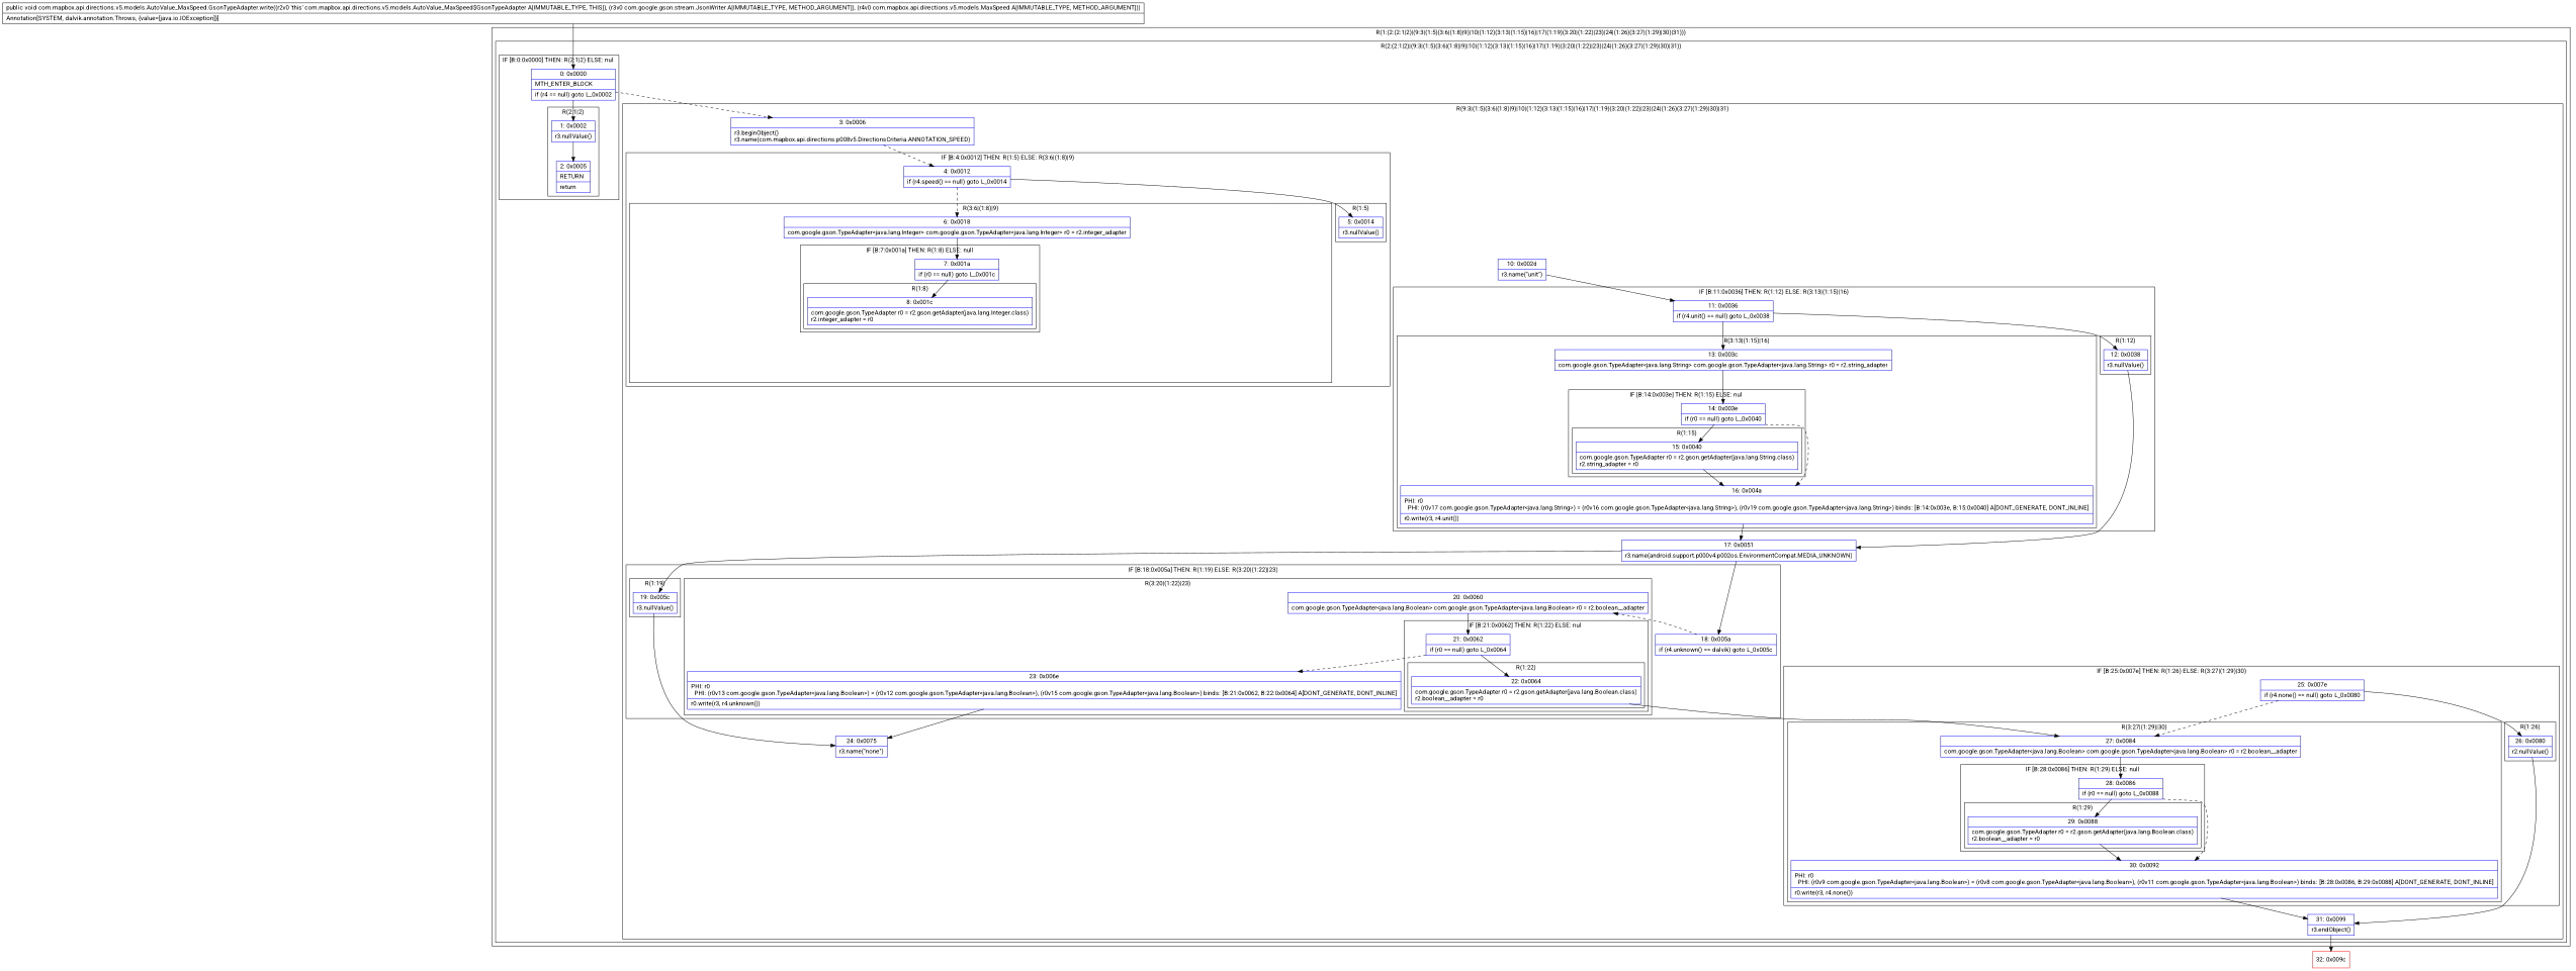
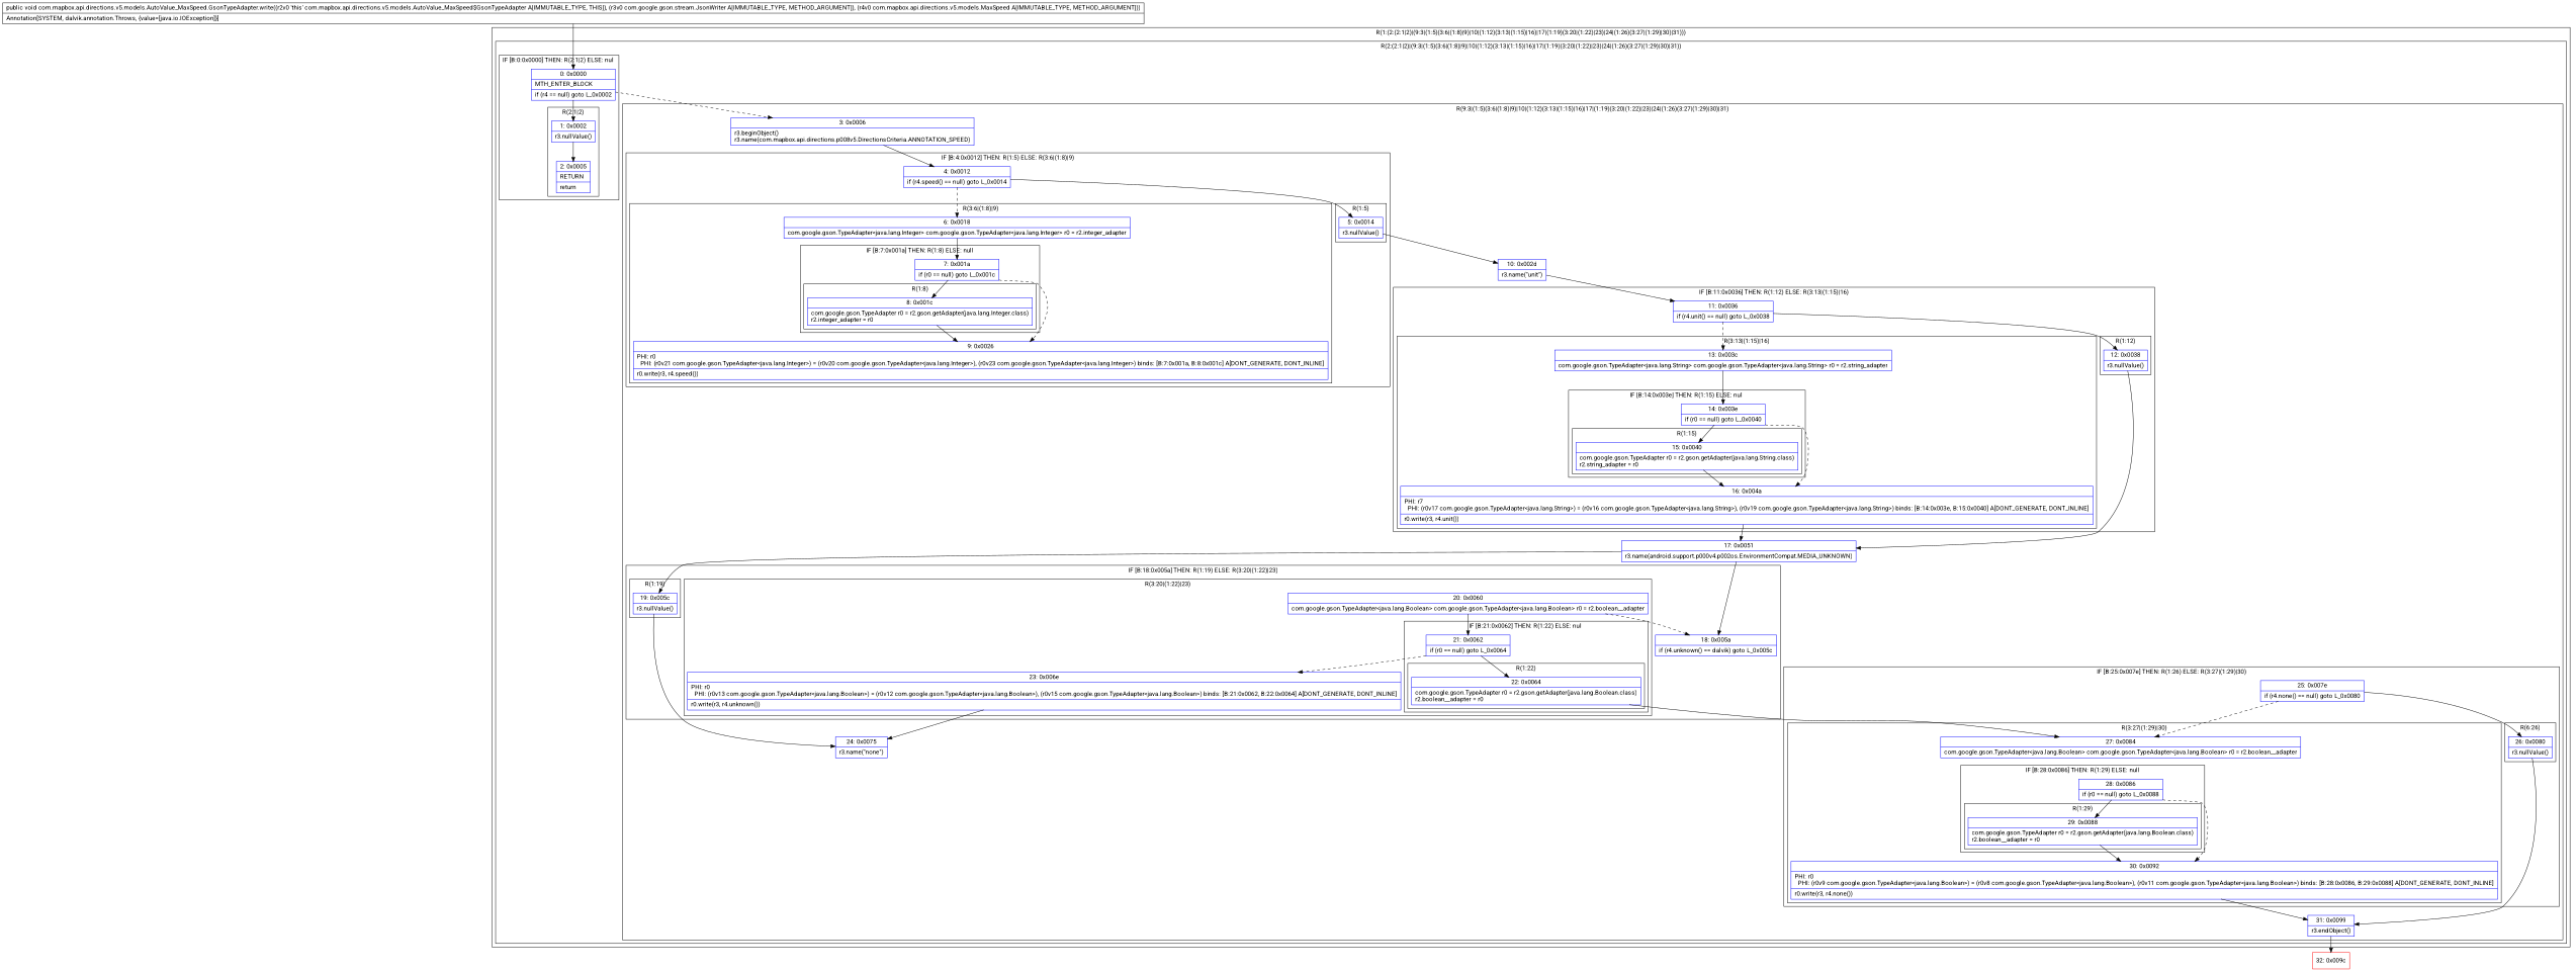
  digraph {
    fontname=Roboto
    node [color=blue fontname=Roboto shape=record]
    edge [fontname=Roboto]
    n1 [label="{1\:\ 0x0002|r3.nullValue()\l}"]
    n2 [label="{2\:\ 0x0005|RETURN\l|return\l}"]
    n3 [label="{0\:\ 0x0000|MTH_ENTER_BLOCK\l|if (r4 == null) goto L_0x0002\l}"]
    n4 [label="{5\:\ 0x0014|r3.nullValue()\l}"]
    n5 [label="{8\:\ 0x001c|com.google.gson.TypeAdapter r0 = r2.gson.getAdapter(java.lang.Integer.class)\lr2.integer_adapter = r0\l}"]
    n6 [label="{7\:\ 0x001a|if (r0 == null) goto L_0x001c\l}"]
    n7 [label="{6\:\ 0x0018|com.google.gson.TypeAdapter\<java.lang.Integer\> com.google.gson.TypeAdapter\<java.lang.Integer\> r0 = r2.integer_adapter\l}"]
+   n8 [label="{9\:\ 0x0026|PHI: r0 \l  PHI: (r0v21 com.google.gson.TypeAdapter\<java.lang.Integer\>) = (r0v20 com.google.gson.TypeAdapter\<java.lang.Integer\>), (r0v23 com.google.gson.TypeAdapter\<java.lang.Integer\>) binds: [B:7:0x001a, B:8:0x001c] A[DONT_GENERATE, DONT_INLINE]\l|r0.write(r3, r4.speed())\l}"]
    n9 [label="{4\:\ 0x0012|if (r4.speed() == null) goto L_0x0014\l}"]
    n10 [label="{12\:\ 0x0038|r3.nullValue()\l}"]
    n11 [label="{15\:\ 0x0040|com.google.gson.TypeAdapter r0 = r2.gson.getAdapter(java.lang.String.class)\lr2.string_adapter = r0\l}"]
    n12 [label="{14\:\ 0x003e|if (r0 == null) goto L_0x0040\l}"]
    n13 [label="{13\:\ 0x003c|com.google.gson.TypeAdapter\<java.lang.String\> com.google.gson.TypeAdapter\<java.lang.String\> r0 = r2.string_adapter\l}"]
-   n14 [label="{16\:\ 0x004a|PHI: r0 \l  PHI: (r0v17 com.google.gson.TypeAdapter\<java.lang.String\>) = (r0v16 com.google.gson.TypeAdapter\<java.lang.String\>), (r0v19 com.google.gson.TypeAdapter\<java.lang.String\>) binds: [B:14:0x003e, B:15:0x0040] A[DONT_GENERATE, DONT_INLINE]\l|r0.write(r3, r4.unit())\l}"]
+   n14 [label="{16\:\ 0x004a|PHI: r7 \l  PHI: (r0v17 com.google.gson.TypeAdapter\<java.lang.String\>) = (r0v16 com.google.gson.TypeAdapter\<java.lang.String\>), (r0v19 com.google.gson.TypeAdapter\<java.lang.String\>) binds: [B:14:0x003e, B:15:0x0040] A[DONT_GENERATE, DONT_INLINE]\l|r0.write(r3, r4.unit())\l}"]
    n15 [label="{11\:\ 0x0036|if (r4.unit() == null) goto L_0x0038\l}"]
    n16 [label="{19\:\ 0x005c|r3.nullValue()\l}"]
    n17 [label="{22\:\ 0x0064|com.google.gson.TypeAdapter r0 = r2.gson.getAdapter(java.lang.Boolean.class)\lr2.boolean__adapter = r0\l}"]
    n18 [label="{21\:\ 0x0062|if (r0 == null) goto L_0x0064\l}"]
    n19 [label="{20\:\ 0x0060|com.google.gson.TypeAdapter\<java.lang.Boolean\> com.google.gson.TypeAdapter\<java.lang.Boolean\> r0 = r2.boolean__adapter\l}"]
    n20 [label="{23\:\ 0x006e|PHI: r0 \l  PHI: (r0v13 com.google.gson.TypeAdapter\<java.lang.Boolean\>) = (r0v12 com.google.gson.TypeAdapter\<java.lang.Boolean\>), (r0v15 com.google.gson.TypeAdapter\<java.lang.Boolean\>) binds: [B:21:0x0062, B:22:0x0064] A[DONT_GENERATE, DONT_INLINE]\l|r0.write(r3, r4.unknown())\l}"]
    n21 [label="{18\:\ 0x005a|if (r4.unknown() == dalvik) goto L_0x005c\l}"]
-   n22 [label="{26\:\ 0x0080|r2.nullValue()\l}"]
+   n22 [label="{26\:\ 0x0080|r3.nullValue()\l}"]
    n23 [label="{29\:\ 0x0088|com.google.gson.TypeAdapter r0 = r2.gson.getAdapter(java.lang.Boolean.class)\lr2.boolean__adapter = r0\l}"]
    n24 [label="{28\:\ 0x0086|if (r0 == null) goto L_0x0088\l}"]
    n25 [label="{27\:\ 0x0084|com.google.gson.TypeAdapter\<java.lang.Boolean\> com.google.gson.TypeAdapter\<java.lang.Boolean\> r0 = r2.boolean__adapter\l}"]
    n26 [label="{30\:\ 0x0092|PHI: r0 \l  PHI: (r0v9 com.google.gson.TypeAdapter\<java.lang.Boolean\>) = (r0v8 com.google.gson.TypeAdapter\<java.lang.Boolean\>), (r0v11 com.google.gson.TypeAdapter\<java.lang.Boolean\>) binds: [B:28:0x0086, B:29:0x0088] A[DONT_GENERATE, DONT_INLINE]\l|r0.write(r3, r4.none())\l}"]
    n27 [label="{25\:\ 0x007e|if (r4.none() == null) goto L_0x0080\l}"]
    n28 [label="{3\:\ 0x0006|r3.beginObject()\lr3.name(com.mapbox.api.directions.p008v5.DirectionsCriteria.ANNOTATION_SPEED)\l}"]
    n29 [label="{10\:\ 0x002d|r3.name(\"unit\")\l}"]
    n30 [label="{17\:\ 0x0051|r3.name(android.support.p000v4.p002os.EnvironmentCompat.MEDIA_UNKNOWN)\l}"]
    n31 [label="{24\:\ 0x0075|r3.name(\"none\")\l}"]
    n32 [label="{31\:\ 0x0099|r3.endObject()\l}"]
    n33 [color=red label="{32\:\ 0x009c}"]
    n34 [label="{public void com.mapbox.api.directions.v5.models.AutoValue_MaxSpeed.GsonTypeAdapter.write((r2v0 'this' com.mapbox.api.directions.v5.models.AutoValue_MaxSpeed$GsonTypeAdapter A[IMMUTABLE_TYPE, THIS]), (r3v0 com.google.gson.stream.JsonWriter A[IMMUTABLE_TYPE, METHOD_ARGUMENT]), (r4v0 com.mapbox.api.directions.v5.models.MaxSpeed A[IMMUTABLE_TYPE, METHOD_ARGUMENT]))  | Annotation[SYSTEM, dalvik.annotation.Throws, \{value=[java.io.IOException]\}]\l}" color=""]
    subgraph cluster_1 {
      label="R(1:(2:(2:1|2)|(9:3|(1:5)(3:6|(1:8)|9)|10|(1:12)(3:13|(1:15)|16)|17|(1:19)(3:20|(1:22)|23)|24|(1:26)(3:27|(1:29)|30)|31)))"
      subgraph cluster_2 {
        label="R(2:(2:1|2)|(9:3|(1:5)(3:6|(1:8)|9)|10|(1:12)(3:13|(1:15)|16)|17|(1:19)(3:20|(1:22)|23)|24|(1:26)(3:27|(1:29)|30)|31))"
        subgraph cluster_3 {
          label="IF [B:0:0x0000] THEN: R(2:1|2) ELSE: null"
          n3
          subgraph cluster_4 {
            label="R(2:1|2)"
            n1
            n2
          }
        }
        subgraph cluster_5 {
          label="R(9:3|(1:5)(3:6|(1:8)|9)|10|(1:12)(3:13|(1:15)|16)|17|(1:19)(3:20|(1:22)|23)|24|(1:26)(3:27|(1:29)|30)|31)"
          n28
          n29
          n30
          n31
          n32
          subgraph cluster_6 {
            label="IF [B:4:0x0012] THEN: R(1:5) ELSE: R(3:6|(1:8)|9)"
            n9
            subgraph cluster_7 {
              label="R(1:5)"
              n4
            }
            subgraph cluster_8 {
              label="R(3:6|(1:8)|9)"
              n7
+             n8
              subgraph cluster_9 {
                label="IF [B:7:0x001a] THEN: R(1:8) ELSE: null"
                n6
                subgraph cluster_10 {
                  label="R(1:8)"
                  n5
                }
              }
            }
          }
          subgraph cluster_11 {
            label="IF [B:11:0x0036] THEN: R(1:12) ELSE: R(3:13|(1:15)|16)"
            n15
            subgraph cluster_12 {
              label="R(1:12)"
              n10
            }
            subgraph cluster_13 {
              label="R(3:13|(1:15)|16)"
              n13
              n14
              subgraph cluster_14 {
                label="IF [B:14:0x003e] THEN: R(1:15) ELSE: null"
                n12
                subgraph cluster_15 {
                  label="R(1:15)"
                  n11
                }
              }
            }
          }
          subgraph cluster_16 {
            label="IF [B:18:0x005a] THEN: R(1:19) ELSE: R(3:20|(1:22)|23)"
            n21
            subgraph cluster_17 {
              label="R(1:19)"
              n16
            }
            subgraph cluster_18 {
              label="R(3:20|(1:22)|23)"
              n19
              n20
              subgraph cluster_19 {
                label="IF [B:21:0x0062] THEN: R(1:22) ELSE: null"
                n18
                subgraph cluster_20 {
                  label="R(1:22)"
                  n17
                }
              }
            }
          }
          subgraph cluster_21 {
            label="IF [B:25:0x007e] THEN: R(1:26) ELSE: R(3:27|(1:29)|30)"
            n27
            subgraph cluster_22 {
-             label="R(1:26)"
+             label="R(6:26)"
              n22
            }
            subgraph cluster_23 {
              label="R(3:27|(1:29)|30)"
              n25
              n26
              subgraph cluster_24 {
                label="IF [B:28:0x0086] THEN: R(1:29) ELSE: null"
                n24
                subgraph cluster_25 {
                  label="R(1:29)"
                  n23
                }
              }
            }
          }
        }
      }
    }
    n1 -> n2
    n3 -> n1
    n3 -> n28 [style=dashed]
+   n4 -> n29
+   n5 -> n8
    n6 -> n5
+   n6 -> n8 [style=dashed]
    n7 -> n6
    n9 -> n4
    n9 -> n7 [style=dashed]
    n10 -> n30
    n11 -> n14
    n12 -> n11
    n12 -> n14 [style=dashed]
    n13 -> n12
    n14 -> n30
    n15 -> n10
-   n15 -> n13 [style=solid]
+   n15 -> n13 [style=dashed]
    n16 -> n31
    n17 -> n25
    n18 -> n17
    n18 -> n20 [style=dashed]
    n19 -> n18
    n20 -> n31
-   n21 -> n19 [style=dashed]
+   n19 -> n21 [style=dashed]
    n22 -> n32
    n23 -> n26
    n24 -> n23
    n24 -> n26 [style=dashed]
-   n25 -> n24
    n26 -> n32
    n27 -> n22
    n27 -> n25 [style=dashed]
-   n28 -> n9 [style=dashed]
+   n28 -> n9
    n29 -> n15
    n30 -> n16
    n30 -> n21
    n32 -> n33
    n34 -> n3
  }
